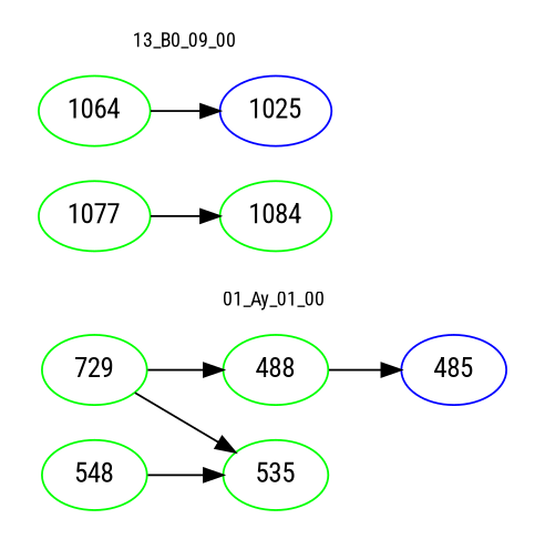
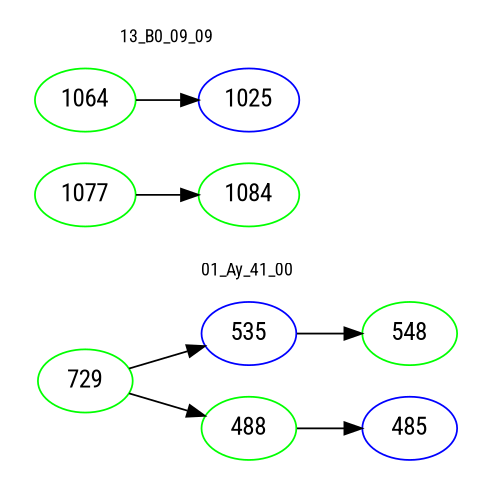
  digraph {
    fontname="Roboto Condensed"
    rankdir=LR
    node [color=green fontname="Roboto Condensed"]
    edge [color=black fontname="Roboto Condensed"]
    n1 [label=729]
    n2 [label=488]
-   n3 [label=535]
+   n3 [color=blue label=535]
    n4 [color=blue label=485]
    n5 [label=548]
    n6 [label=1064]
    n7 [color=blue label=1025]
    n8 [label=1077]
    n9 [label=1084]
    subgraph cluster_1 {
      color=white
      fontsize=10
-     label="01_Ay_01_00"
+     label="01_Ay_41_00"
      n1
      n2
      n3
      n4
      n5
    }
    subgraph cluster_2 {
      color=white
      fontsize=10
-     label="13_B0_09_00"
+     label="13_B0_09_09"
      n6
      n7
      n8
      n9
    }
    n1 -> n2
    n1 -> n3
    n2 -> n4
-   n5 -> n3
+   n3 -> n5
    n6 -> n7
    n8 -> n9
  }
